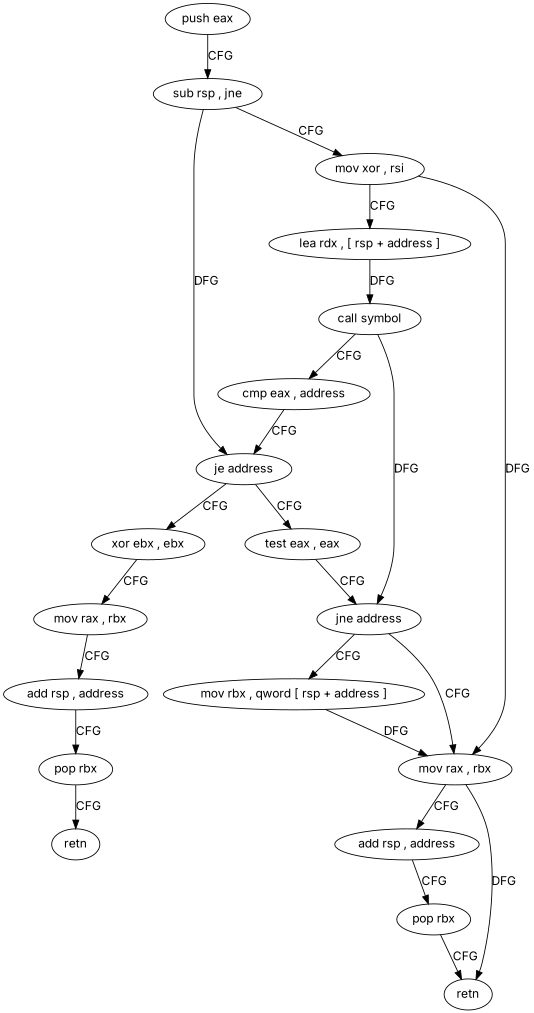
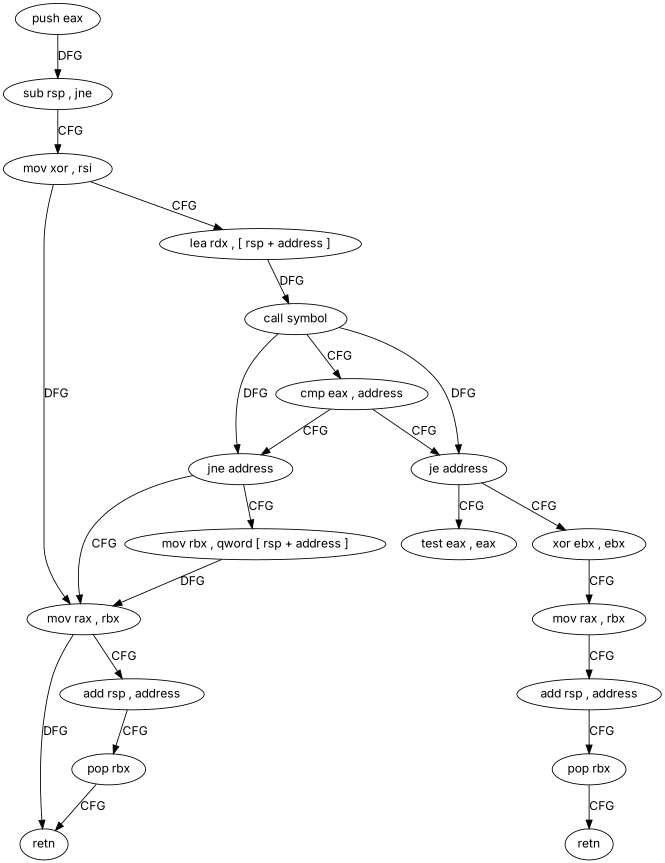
  digraph {
    fontname=Inter
    node [fontname=Inter]
    edge [fontname=Inter]
    n1 [label="push eax"]
    n2 [label="sub rsp , jne"]
    n3 [label="mov xor , rsi"]
    n4 [label="lea rdx , [ rsp + address ]"]
    n5 [label="mov rax , rbx"]
    n6 [label="call symbol"]
    n7 [label="add rsp , address"]
    n8 [label=retn]
    n9 [label="cmp eax , address"]
    n10 [label="je address"]
    n11 [label="jne address"]
    n12 [label="xor ebx , ebx"]
    n13 [label="test eax , eax"]
    n14 [label="mov rbx , qword [ rsp + address ]"]
    n15 [label="mov rax , rbx"]
    n16 [label="add rsp , address"]
    n17 [label="pop rbx"]
    n18 [label=retn]
    n19 [label="pop rbx"]
-   n1 -> n2 [label=CFG]
+   n1 -> n2 [label=DFG]
    n2 -> n3 [label=CFG]
    n3 -> n4 [label=CFG]
    n3 -> n5 [label=DFG]
    n4 -> n6 [label=DFG]
    n5 -> n7 [label=CFG]
    n5 -> n8 [label=DFG]
    n6 -> n9 [label=CFG]
-   n2 -> n10 [label=DFG]
+   n6 -> n10 [label=DFG]
    n6 -> n11 [label=DFG]
    n7 -> n19 [label=CFG]
    n9 -> n10 [label=CFG]
    n10 -> n12 [label=CFG]
    n10 -> n13 [label=CFG]
    n11 -> n5 [label=CFG]
    n11 -> n14 [label=CFG]
    n12 -> n15 [label=CFG]
-   n13 -> n11 [label=CFG]
+   n9 -> n11 [label=CFG]
    n14 -> n5 [label=DFG]
    n15 -> n16 [label=CFG]
    n16 -> n17 [label=CFG]
    n17 -> n18 [label=CFG]
    n19 -> n8 [label=CFG]
  }
